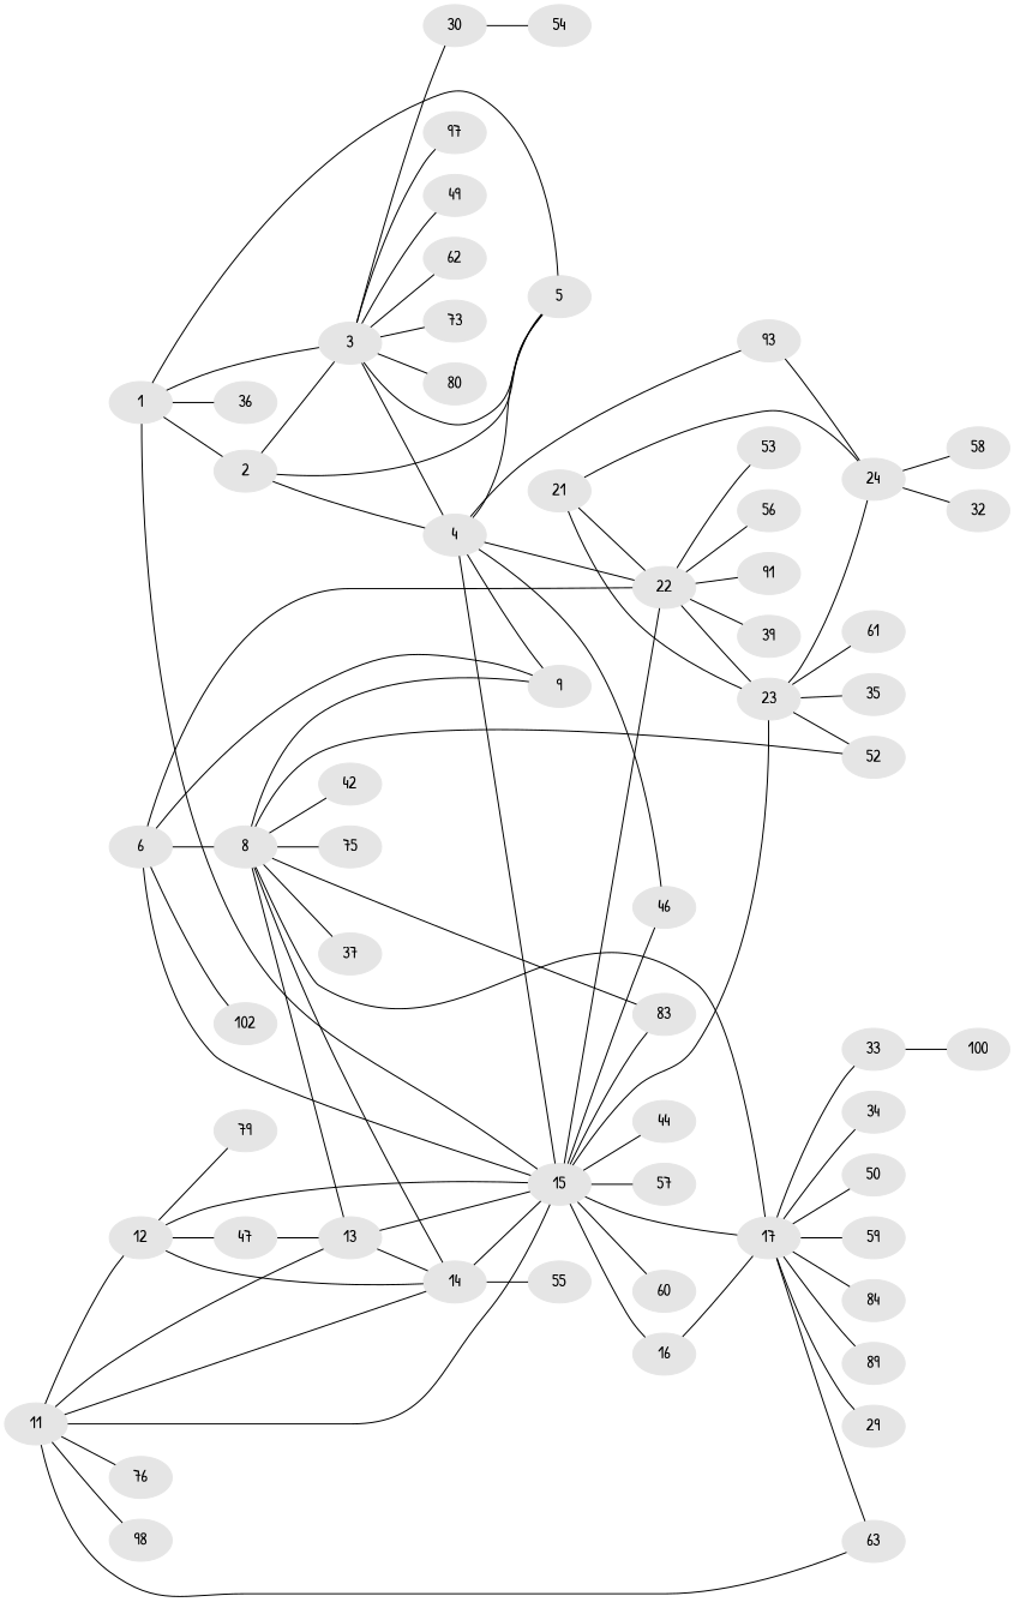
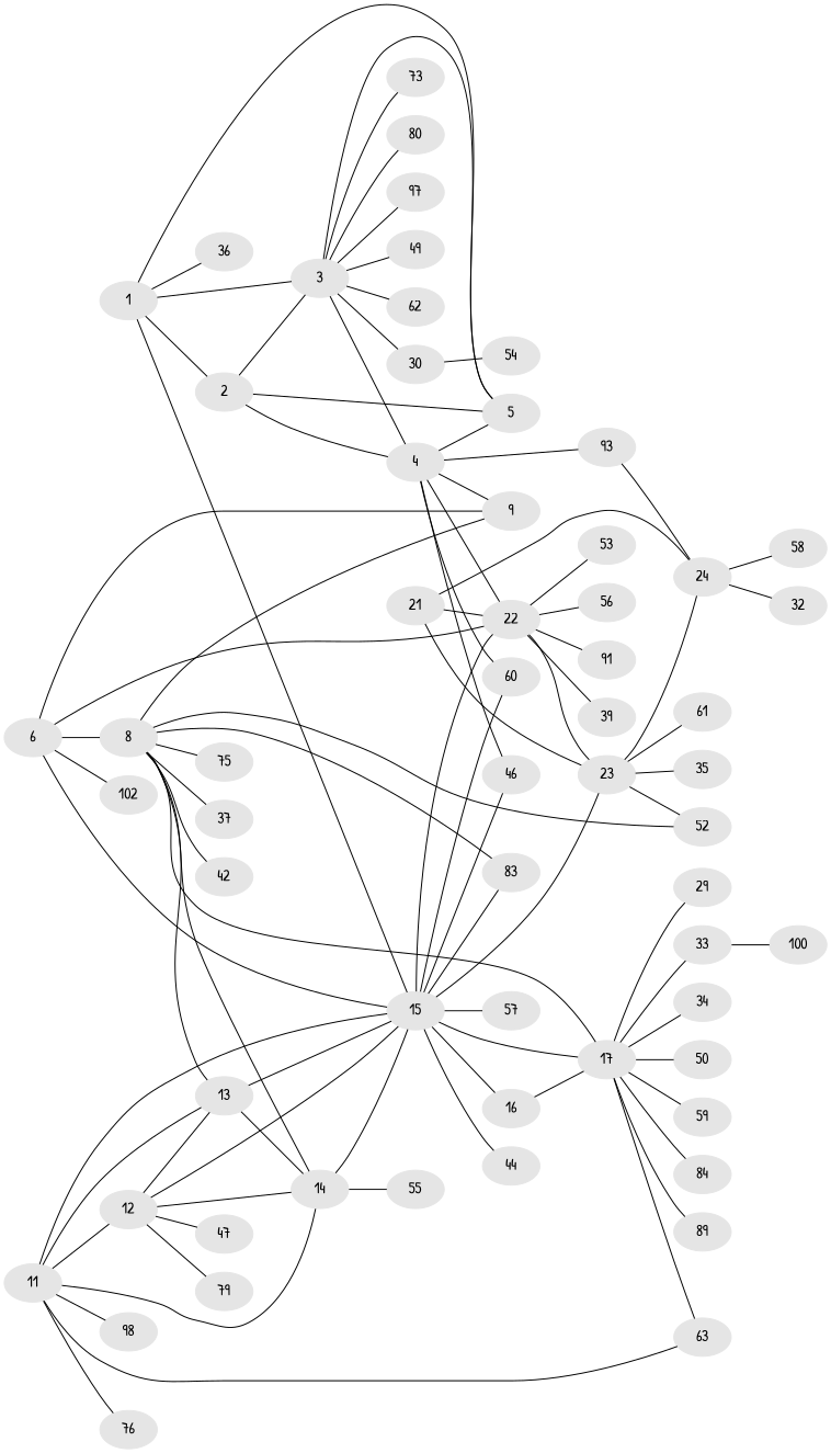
  graph {
    fontname="Patrick Hand"
    rankdir=LR
    node [color=gray90 fontname="Patrick Hand" style=filled]
    edge [fontname="Patrick Hand"]
    2 [super="+28+67"]
    3
    4
    5
    1
    15 [super="+31+18"]
    36
    30
    49
    62
    73
    80
    97
    9 [super="+38"]
    22
    46 [super="+68+64"]
    93
    17 [super="+40+19"]
    83
    16
    23 [super="+85+86+70+25"]
    44
    57
    60
    54
    39
    53 [super="+88"]
    56
    91
    24
    6 [super="+7"]
    8 [super="+45+41+43+10"]
    102
    13
    14 [super="+71+94"]
    37
    42 [super="+51"]
    52 [super="+78"]
    75
    11
    12
    63
    76
    98
    55
    29
    33
    34
    50
    59
    84
    89
    47
    79
    35
    61
    100
    21
    32
    58
    2 -- 3
    2 -- 4
    2 -- 5
    3 -- 4
    3 -- 5
    3 -- 30
    3 -- 49
    3 -- 62
    3 -- 73
    3 -- 80
    3 -- 97
    4 -- 5
-   4 -- 15
+   4 -- 60
    4 -- 9
    4 -- 22
    4 -- 46
    4 -- 93
    1 -- 2
    1 -- 3
    1 -- 5
    1 -- 15
    1 -- 36
    15 -- 22
    15 -- 46 [weight=2]
    15 -- 17 [weight=4]
    15 -- 83
    15 -- 16 [weight=2]
    15 -- 23 [weight=2]
    15 -- 44
    15 -- 57
    15 -- 60
    30 -- 54
    22 -- 23 [weight=2]
    22 -- 39
    22 -- 53
    22 -- 56
    22 -- 91
    93 -- 24
    17 -- 63
    17 -- 29
    17 -- 33
    17 -- 34
    17 -- 50
    17 -- 59
    17 -- 84
    17 -- 89
    16 -- 17 [weight=2]
    23 -- 24 [weight=2]
    23 -- 52
    23 -- 35
    23 -- 61
    24 -- 32
    24 -- 58
    6 -- 15
    6 -- 9 [weight=2]
    6 -- 22
    6 -- 8 [weight=4]
    6 -- 102
    8 -- 9 [weight=2]
    8 -- 17
    8 -- 83
    8 -- 13
    8 -- 14
    8 -- 37
    8 -- 42
    8 -- 52
    8 -- 75
    13 -- 15
    13 -- 14
    14 -- 15
    14 -- 55
    11 -- 15
    11 -- 13
    11 -- 14
    11 -- 12
    11 -- 63
    11 -- 76
    11 -- 98
    12 -- 15
-   47 -- 13
+   12 -- 13
    12 -- 14
    12 -- 47
    12 -- 79
    33 -- 100
    21 -- 22
    21 -- 23 [weight=2]
    21 -- 24
  }
